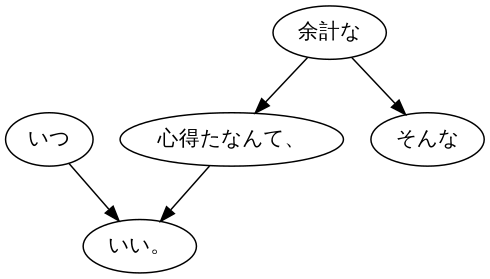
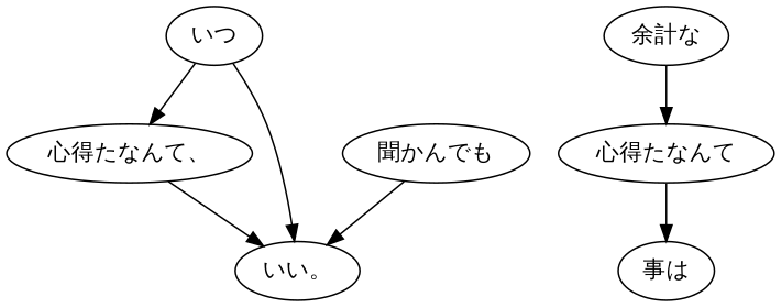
  digraph {
    n1 [label="いつ"]
    n2 [label="心得たなんて、"]
    n3 [label="いい。"]
-   n4 [label="そんな"]
+   n4 [label="心得たなんて"]
+   n5 [label="事は"]
    n6 [label="余計な"]
-   n6 -> n2
+   n7 [label="聞かんでも"]
+   n1 -> n2
    n1 -> n3
    n2 -> n3
+   n4 -> n5
    n6 -> n4
+   n7 -> n3
  }
